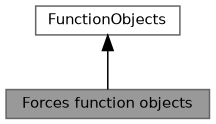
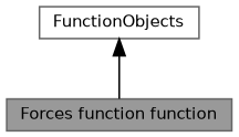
  digraph {
    rankdir=TB
    node [fontname=Helvetica fontsize=10 shape=box style=filled]
-   n1 [color=gray40 fillcolor=grey60 fontcolor=black height=0.2 label="Forces function objects" width=0.4]
+   n1 [color=gray40 fillcolor=grey60 fontcolor=black height=0.2 label="Forces function function" width=0.4]
    n2 [color=grey40 fillcolor=white height=0.2 label=FunctionObjects width=0.4]
    n2 -> n1 [dir=back fontname=Helvetica fontsize=10 labelfontname=Helvetica labelfontsize=10 shape=plaintext style=solid]
  }
